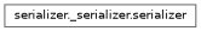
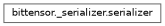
  digraph {
    rankdir=TB
-   n1 [color=grey40 fillcolor=white fontname=Helvetica fontsize=10 height=0.2 label="serializer._serializer.serializer" shape=box style=filled width=0.4]
+   n1 [color=grey40 fillcolor=white fontname=Helvetica fontsize=10 height=0.2 label="bittensor._serializer.serializer" shape=box style=filled width=0.4]
  }
